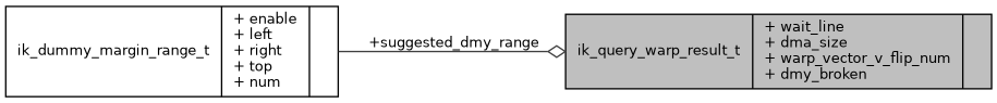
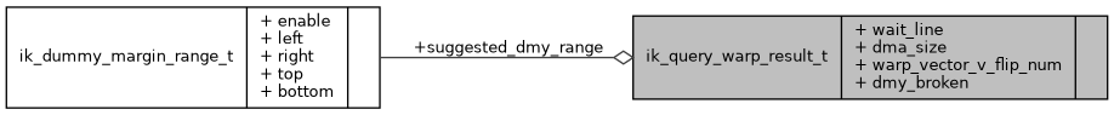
  digraph {
    rankdir=LR
    node [color=black fontname=Helvetica fontsize=10 shape=record]
    n1 [fillcolor=grey75 fontcolor=black height=0.2 label="{ik_query_warp_result_t\n|+ wait_line\l+ dma_size\l+ warp_vector_v_flip_num\l+ dmy_broken\l|}" style=filled width=0.4]
-   n2 [height=0.2 label="{ik_dummy_margin_range_t\n|+ enable\l+ left\l+ right\l+ top\l+ num\l|}" width=0.4]
+   n2 [height=0.2 label="{ik_dummy_margin_range_t\n|+ enable\l+ left\l+ right\l+ top\l+ bottom\l|}" width=0.4]
    n2 -> n1 [arrowhead=odiamond color=grey25 fontname=Helvetica fontsize=10 label=" +suggested_dmy_range" labelfontname=Helvetica labelfontsize=10 style=solid]
  }
